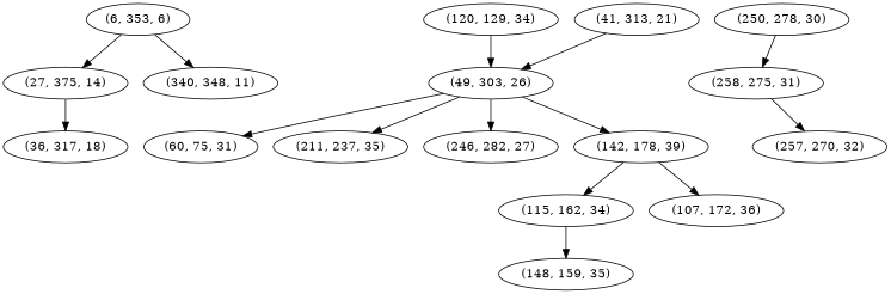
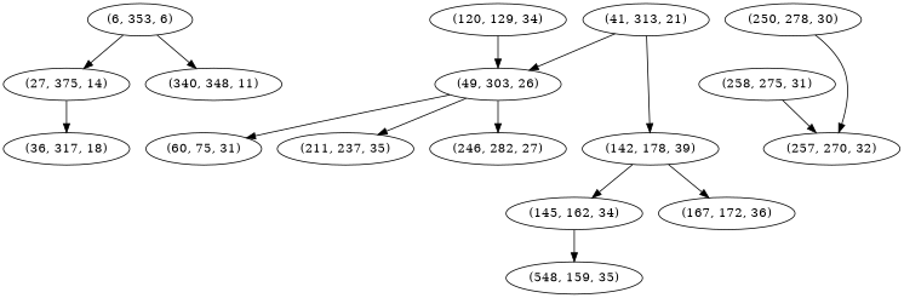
  digraph {
    n1 [label="(27, 375, 14)"]
    "(6, 353, 6)"
    "(340, 348, 11)"
    "(36, 317, 18)"
    "(41, 313, 21)"
    "(49, 303, 26)"
    "(60, 75, 31)"
    n8 [label="(142, 178, 39)"]
    n9 [label="(211, 237, 35)"]
    "(246, 282, 27)"
    "(120, 129, 34)"
-   "(145, 162, 34)" [label="(115, 162, 34)"]
-   "(167, 172, 36)" [label="(107, 172, 36)"]
-   "(148, 159, 35)"
+   "(145, 162, 34)"
+   "(167, 172, 36)"
+   "(148, 159, 35)" [label="(548, 159, 35)"]
    n15 [label="(258, 275, 31)"]
    "(250, 278, 30)"
    "(257, 270, 32)"
    n1 -> "(36, 317, 18)"
    "(6, 353, 6)" -> n1
    "(6, 353, 6)" -> "(340, 348, 11)"
    "(41, 313, 21)" -> "(49, 303, 26)"
    "(49, 303, 26)" -> "(60, 75, 31)"
-   "(49, 303, 26)" -> n8
+   "(41, 313, 21)" -> n8
    "(49, 303, 26)" -> n9
    "(49, 303, 26)" -> "(246, 282, 27)"
    n8 -> "(145, 162, 34)"
    n8 -> "(167, 172, 36)"
    "(120, 129, 34)" -> "(49, 303, 26)"
    "(145, 162, 34)" -> "(148, 159, 35)"
    n15 -> "(257, 270, 32)"
-   "(250, 278, 30)" -> n15
+   "(250, 278, 30)" -> "(257, 270, 32)"
  }
